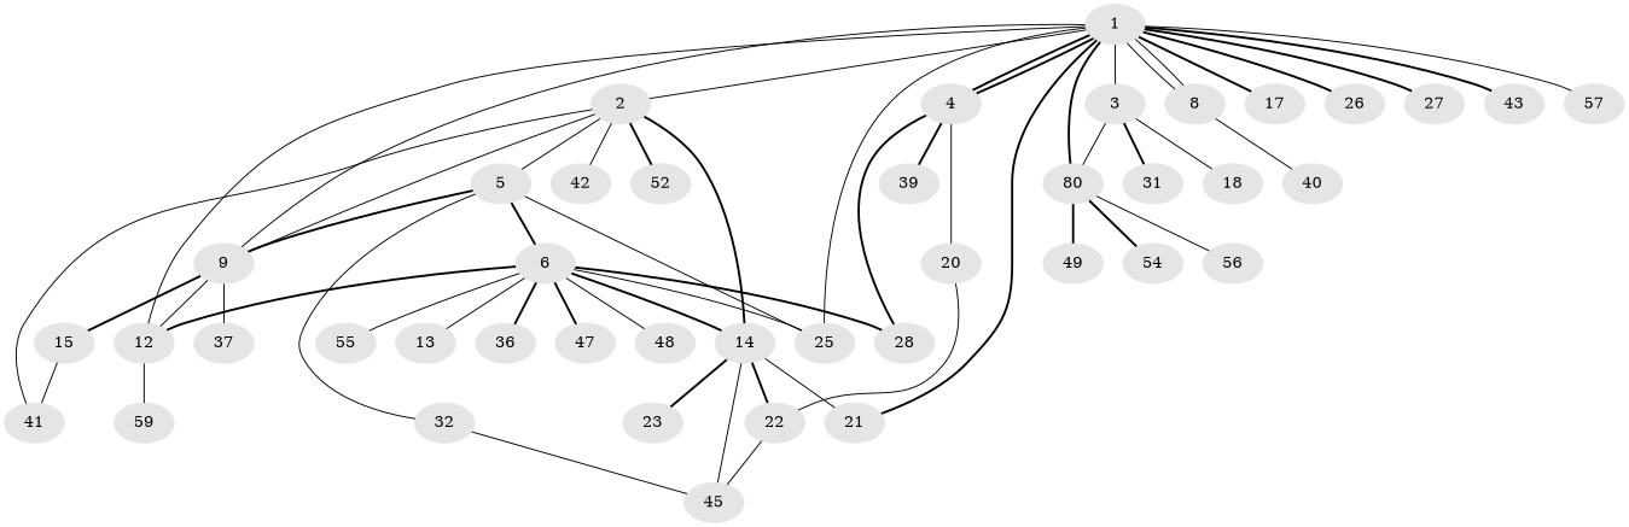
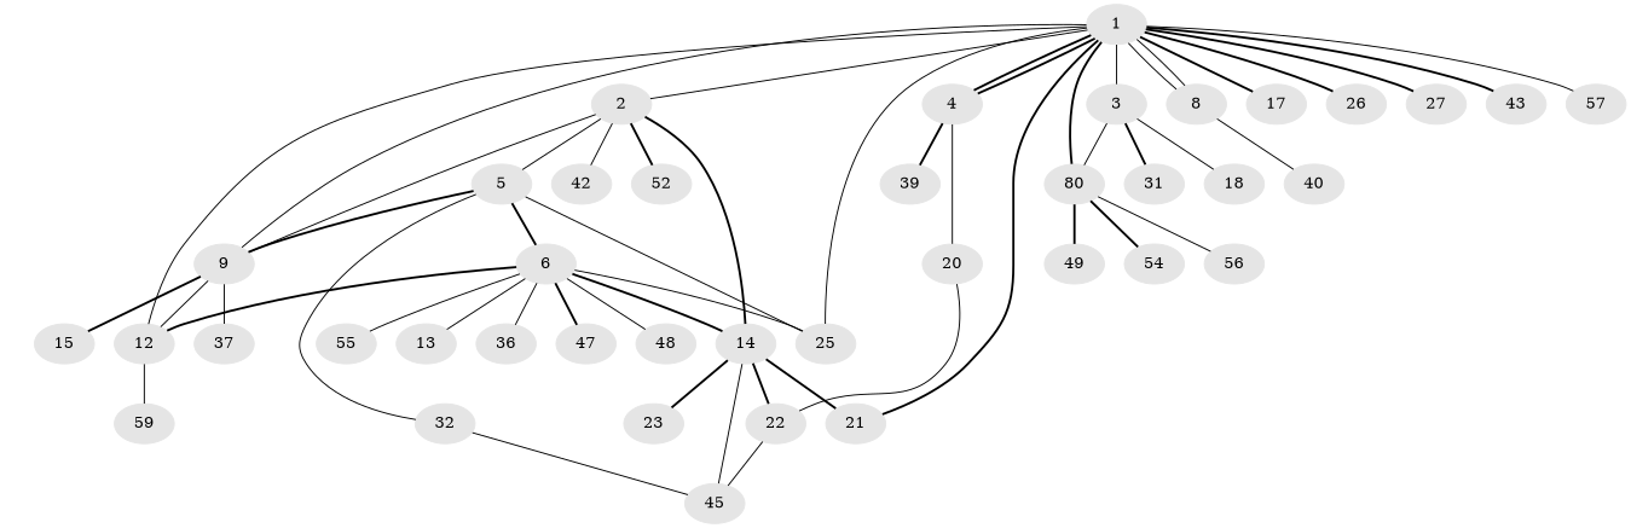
  graph {
    node [color=gray90 style=filled]
    edge [style=solid]
    1 [super="+7"]
    2 [super="+58"]
    3 [super="+44"]
    4 [super="+11"]
    8 [super="+38"]
    9 [super="+33"]
    n7 [label=80 super="+19"]
    12 [super="+34"]
    17
    21 [super="+53"]
    25
    26
    27
    43 [super="+50"]
    57
    5 [super="+51"]
    14 [super="+24"]
-   41
    42
    52
    18
    31
    20
-   28
    39
    40
    15 [super="+16"]
    37
    49
    54
    56
    59
    6 [super="+35"]
    32
    22 [super="+29"]
    23
    45 [super="+46"]
    13
    36
    47
    48
    55
    1 -- 2
    1 -- 3
    1 -- 4 [style=bold]
    1 -- 4 [style=bold]
    1 -- 8
    1 -- 8
    1 -- 9
    1 -- n7 [style=bold]
    1 -- 12
    1 -- 17 [style=bold]
    1 -- 21 [style=bold]
    1 -- 25
    1 -- 26 [style=bold]
    1 -- 27 [style=bold]
    1 -- 43 [style=bold weight=2]
    1 -- 57
    2 -- 9
    2 -- 5
    2 -- 14 [style=bold weight=2]
-   2 -- 41
    2 -- 42
    2 -- 52 [style=bold]
    3 -- n7
    3 -- 18
    3 -- 31 [style=bold]
    4 -- 20
-   4 -- 28 [style=bold]
    4 -- 39 [style=bold]
    8 -- 40
    9 -- 12
    9 -- 15 [style=bold]
    9 -- 37
    n7 -- 49 [style=bold]
    n7 -- 54 [style=bold]
    n7 -- 56
    12 -- 59
    5 -- 9 [style=bold]
    5 -- 25
    5 -- 6 [style=bold]
    5 -- 32
-   14 -- 21 [weight=2]
+   14 -- 21 [style=bold weight=2]
    14 -- 22 [style=bold]
    14 -- 23 [style=bold]
    14 -- 45
    20 -- 22
-   15 -- 41
    6 -- 12 [style=bold]
    6 -- 25
    6 -- 14 [style=bold]
-   6 -- 28 [style=bold]
    6 -- 13
-   6 -- 36 [style=bold]
+   6 -- 36
    6 -- 47 [style=bold]
    6 -- 48
    6 -- 55
    32 -- 45
    22 -- 45
  }
